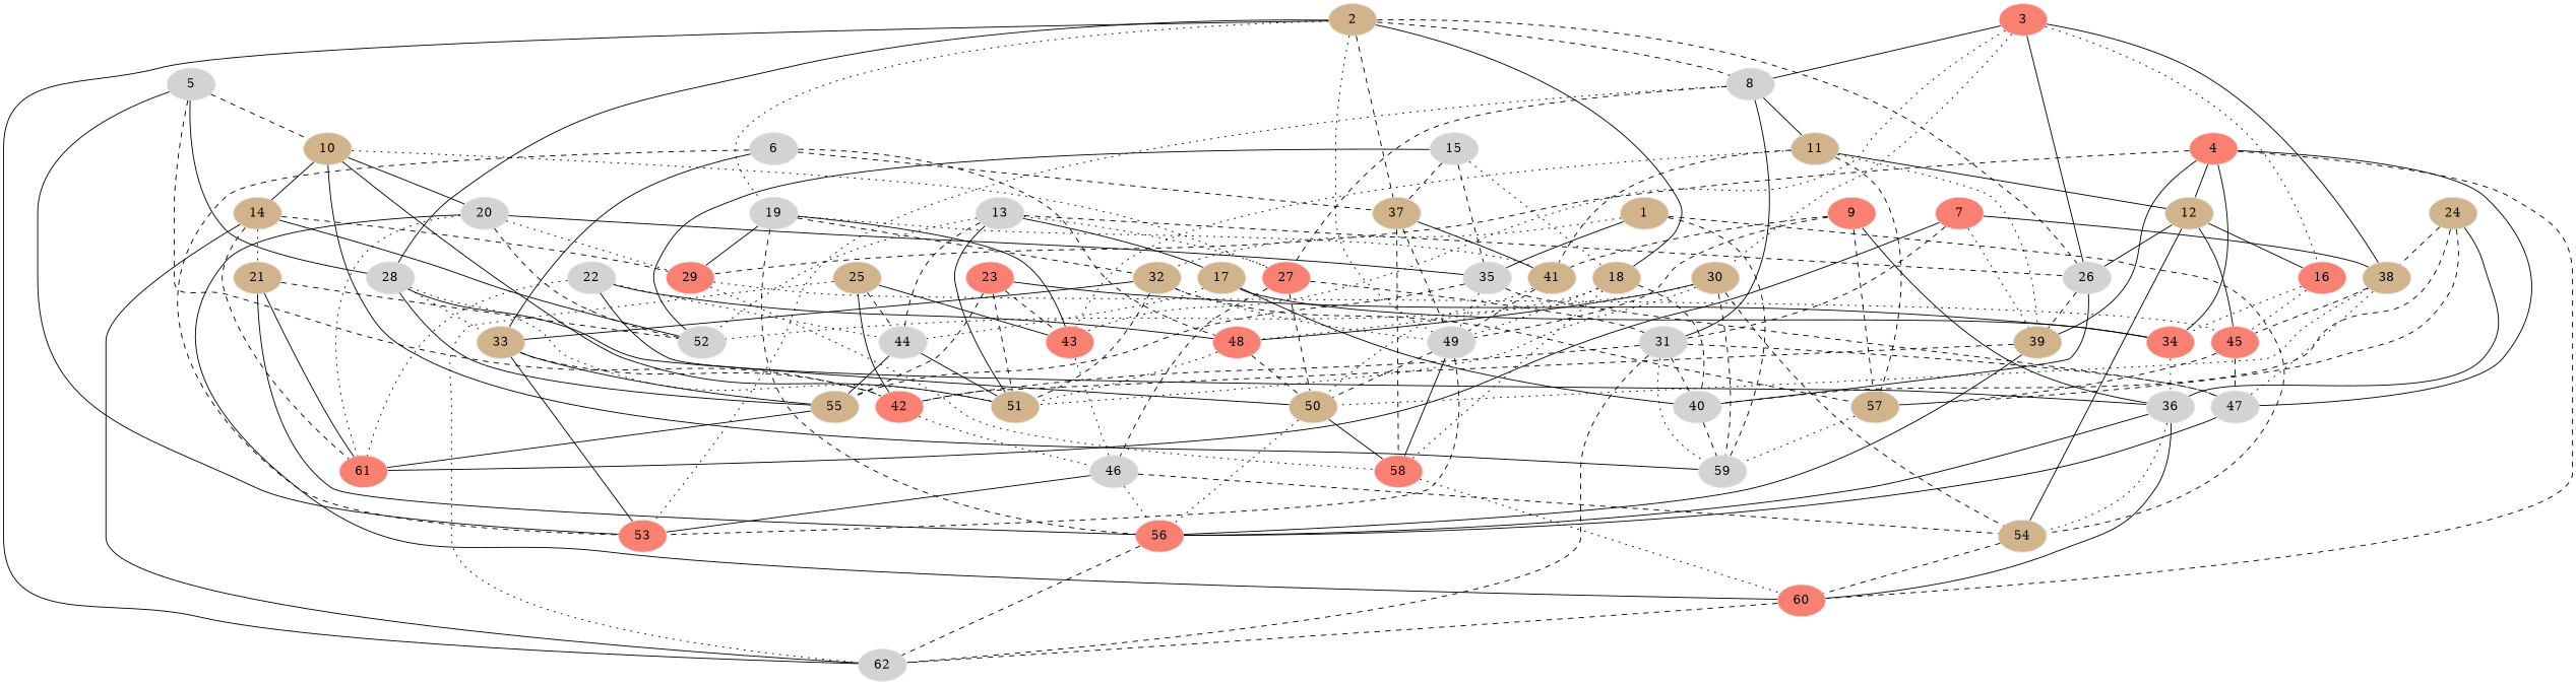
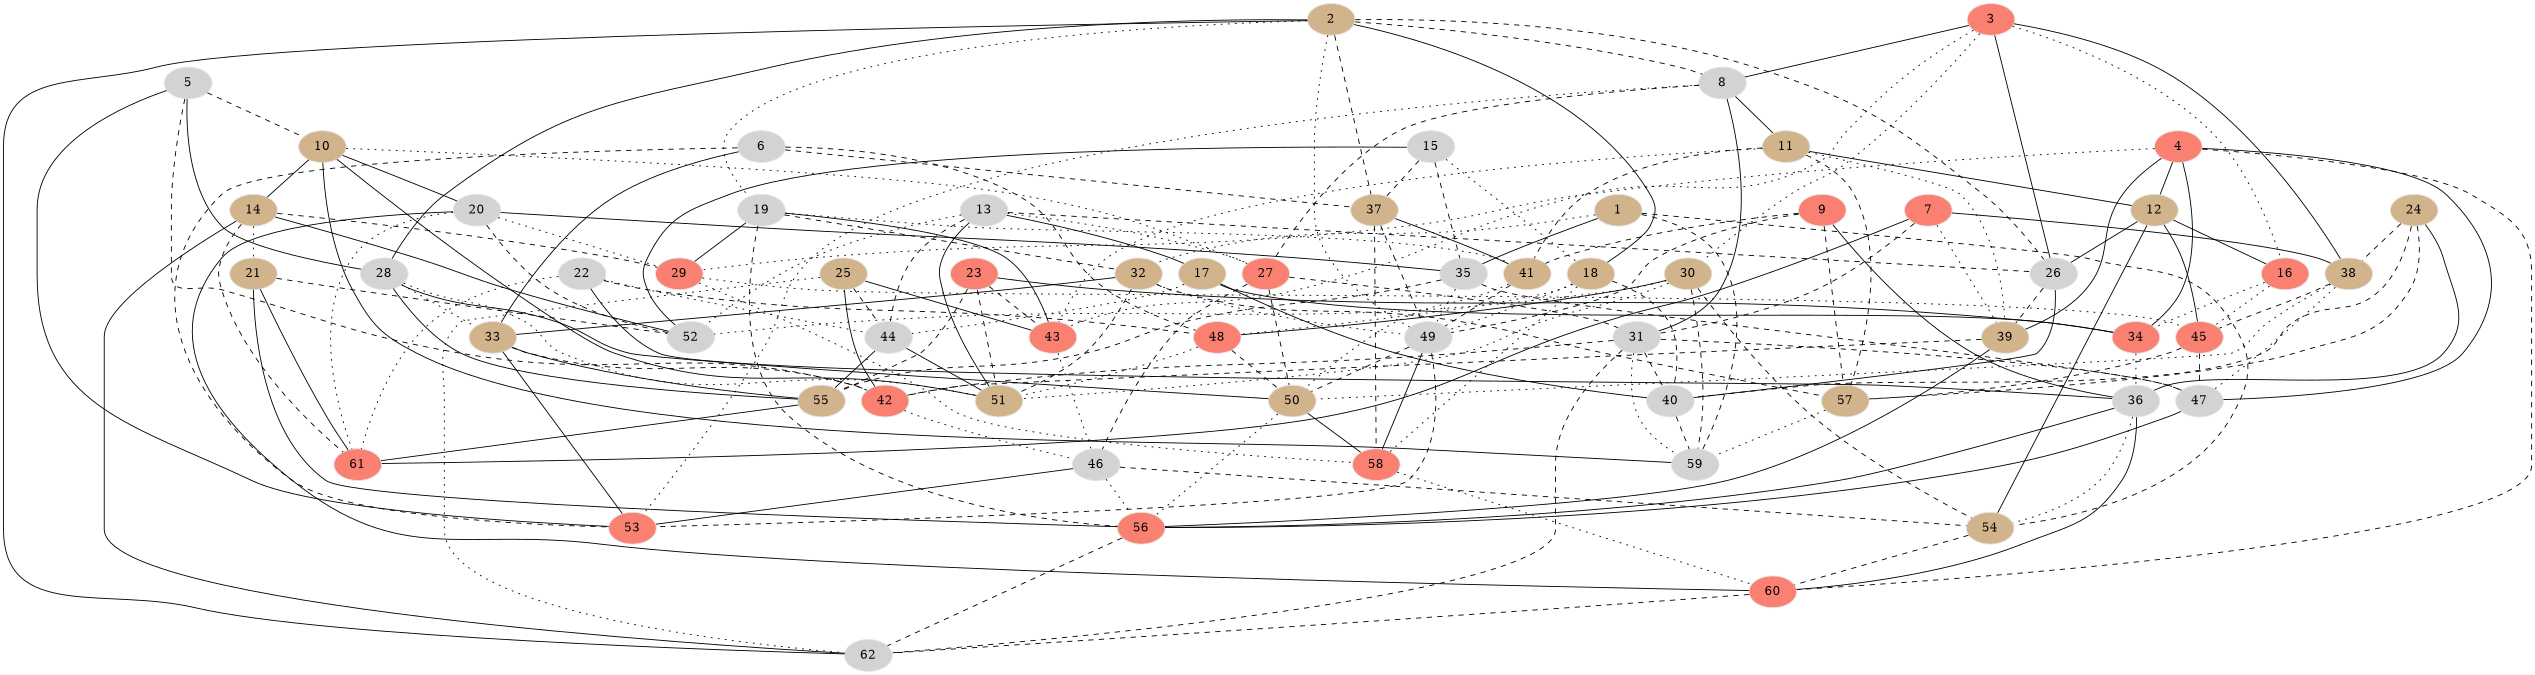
  graph {
    node [color=gray90 fillcolor=tan style=filled]
    edge [style=dashed weight=1.0]
    1
    32
    35 [fillcolor=lightgrey]
    54
    59 [fillcolor=lightgrey]
    49 [fillcolor=lightgrey]
    33
    57
    51
    47 [fillcolor=lightgrey]
    55
    60 [fillcolor=salmon]
    8 [fillcolor=lightgrey]
    2
    18
    19 [fillcolor=lightgrey]
    26 [fillcolor=lightgrey]
    28 [fillcolor=lightgrey]
    37
    62 [fillcolor=lightgrey]
    53 [fillcolor=salmon]
    31 [fillcolor=lightgrey]
    11
    27 [fillcolor=salmon]
    48 [fillcolor=salmon]
    40 [fillcolor=lightgrey]
    58 [fillcolor=salmon]
    43 [fillcolor=salmon]
    29 [fillcolor=salmon]
    41
    56 [fillcolor=salmon]
    39
    50
    3 [fillcolor=salmon]
    16 [fillcolor=salmon]
    30
    38
    34 [fillcolor=salmon]
    45 [fillcolor=salmon]
    52 [fillcolor=lightgrey]
    46 [fillcolor=lightgrey]
    4 [fillcolor=salmon]
    12
    36 [fillcolor=lightgrey]
    42 [fillcolor=salmon]
    5 [fillcolor=lightgrey]
    10
    14
    20 [fillcolor=lightgrey]
    6 [fillcolor=lightgrey]
    7 [fillcolor=salmon]
    61 [fillcolor=salmon]
    9 [fillcolor=salmon]
    21
    13 [fillcolor=lightgrey]
    17
    44 [fillcolor=lightgrey]
    15 [fillcolor=lightgrey]
    22 [fillcolor=lightgrey]
    23 [fillcolor=salmon]
    24
    25
    1 -- 32 [style=dotted]
    1 -- 35 [style=solid]
    1 -- 54
    1 -- 59
    32 -- 49 [style=dotted]
    32 -- 33 [style=solid]
    32 -- 57
    32 -- 51
    35 -- 49 [style=dotted]
    35 -- 47
    35 -- 55
    54 -- 60
    49 -- 53
    49 -- 58 [style=solid]
    49 -- 50
    33 -- 55 [style=solid]
    33 -- 53 [style=solid]
    33 -- 42
    57 -- 59 [style=dotted]
    47 -- 56 [style=solid]
    55 -- 61 [style=solid]
    60 -- 62
    8 -- 53 [style=dotted]
    8 -- 31 [style=solid]
    8 -- 11 [style=solid]
    8 -- 27
    2 -- 49 [style=dotted]
    2 -- 8
    2 -- 18 [style=solid]
    2 -- 19 [style=dotted]
    2 -- 26
    2 -- 28 [style=solid]
    2 -- 37
    2 -- 62 [style=solid]
    18 -- 49 [style=dotted]
    18 -- 48 [style=dotted]
    18 -- 40
    18 -- 58 [style=dotted]
    19 -- 32
    19 -- 43 [style=solid]
    19 -- 29 [style=solid]
    19 -- 41 [style=dotted]
    19 -- 56
    26 -- 40 [style=solid]
    26 -- 39
    28 -- 33 [style=dotted]
    28 -- 51 [style=dotted]
    28 -- 55 [style=solid]
    28 -- 50 [style=solid]
    37 -- 49
    37 -- 58
    37 -- 41 [style=solid]
    31 -- 59 [style=dotted]
    31 -- 47
    31 -- 62
    31 -- 40
    31 -- 42
    11 -- 57
    11 -- 43 [style=dotted]
    11 -- 41
    11 -- 39 [style=dotted]
    11 -- 12 [style=solid]
    27 -- 31
    27 -- 50
    27 -- 46
    48 -- 51 [style=dotted]
    48 -- 50
    40 -- 59
    58 -- 60 [style=dotted]
    43 -- 46 [style=dotted]
    29 -- 58 [style=dotted]
    29 -- 45 [style=dotted]
    41 -- 49
    41 -- 50 [style=dotted]
    56 -- 62
    39 -- 56 [style=solid]
    39 -- 42
    50 -- 58 [style=solid]
    50 -- 56 [style=dotted]
    3 -- 8 [style=solid]
    3 -- 26 [style=solid]
    3 -- 43 [style=dotted]
    3 -- 16 [style=dotted]
    3 -- 30 [style=dotted]
    3 -- 38 [style=solid]
    16 -- 34 [style=dotted]
    16 -- 45 [style=dotted]
    30 -- 54
    30 -- 59
    30 -- 51 [style=dotted]
    30 -- 48 [style=solid]
    30 -- 52 [style=dotted]
    38 -- 47 [style=dotted]
    38 -- 50 [style=dotted]
    38 -- 45
    34 -- 36 [style=dotted weight=2.0]
    45 -- 57
    45 -- 47
    46 -- 54
    46 -- 53 [style=solid]
    46 -- 56 [style=dotted]
    4 -- 47 [style=solid]
    4 -- 60
-   4 -- 29
+   4 -- 29 [style=dotted]
    4 -- 39 [style=solid]
    4 -- 34 [style=solid]
    4 -- 12 [style=solid]
    12 -- 54 [style=solid]
    12 -- 26 [style=solid]
    12 -- 16 [style=solid]
    12 -- 45 [style=solid]
    36 -- 54 [style=dotted]
    36 -- 60 [style=solid]
    36 -- 56 [style=solid]
    42 -- 46 [style=dotted]
    5 -- 28 [style=solid]
    5 -- 53 [style=solid]
    5 -- 42
    5 -- 10
    10 -- 59 [style=solid]
    10 -- 51 [style=solid]
    10 -- 27 [style=dotted]
    10 -- 14 [style=solid]
    10 -- 20 [style=solid]
    14 -- 62 [style=solid]
    14 -- 29
    14 -- 52 [style=solid]
    14 -- 61
    14 -- 21 [style=dotted]
    20 -- 35 [style=solid]
    20 -- 60 [style=solid]
    20 -- 29 [style=dotted]
    20 -- 52
    20 -- 61 [style=dotted]
    6 -- 33 [style=solid]
    6 -- 37
    6 -- 53
    6 -- 48
    7 -- 31
    7 -- 39 [style=dotted]
    7 -- 38 [style=solid]
    7 -- 61 [style=solid]
    9 -- 49
    9 -- 57
    9 -- 41
    9 -- 36 [style=solid]
    21 -- 56 [style=solid]
    21 -- 52
    21 -- 61 [style=solid]
    13 -- 51 [style=solid]
    13 -- 26
    13 -- 27 [style=dotted]
    13 -- 52 [style=dotted]
    13 -- 17 [style=solid]
    13 -- 44
    17 -- 40 [style=solid]
    17 -- 34 [style=solid]
    17 -- 44 [style=dotted]
    44 -- 51 [style=solid]
    44 -- 55 [style=solid]
    15 -- 35
    15 -- 18 [style=dotted]
    15 -- 37
    15 -- 52 [style=solid]
-   22 -- 48 [style=solid]
+   22 -- 48
    22 -- 36 [style=solid]
    22 -- 61 [style=dotted]
    22 -- 44 [style=dotted]
    23 -- 51
    23 -- 55
    23 -- 43
    23 -- 34 [style=solid]
    24 -- 57
    24 -- 40
    24 -- 38
    24 -- 36 [style=solid]
    25 -- 62 [style=dotted]
    25 -- 43 [style=solid]
    25 -- 42 [style=solid]
    25 -- 44
  }
